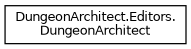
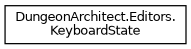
  digraph {
    rankdir=TB
-   n1 [color=black fillcolor=white fontname=Helvetica fontsize=10 height=0.2 label="DungeonArchitect.Editors.\lDungeonArchitect" shape=record style=filled width=0.4]
+   n1 [color=black fillcolor=white fontname=Helvetica fontsize=10 height=0.2 label="DungeonArchitect.Editors.\lKeyboardState" shape=record style=filled width=0.4]
  }
